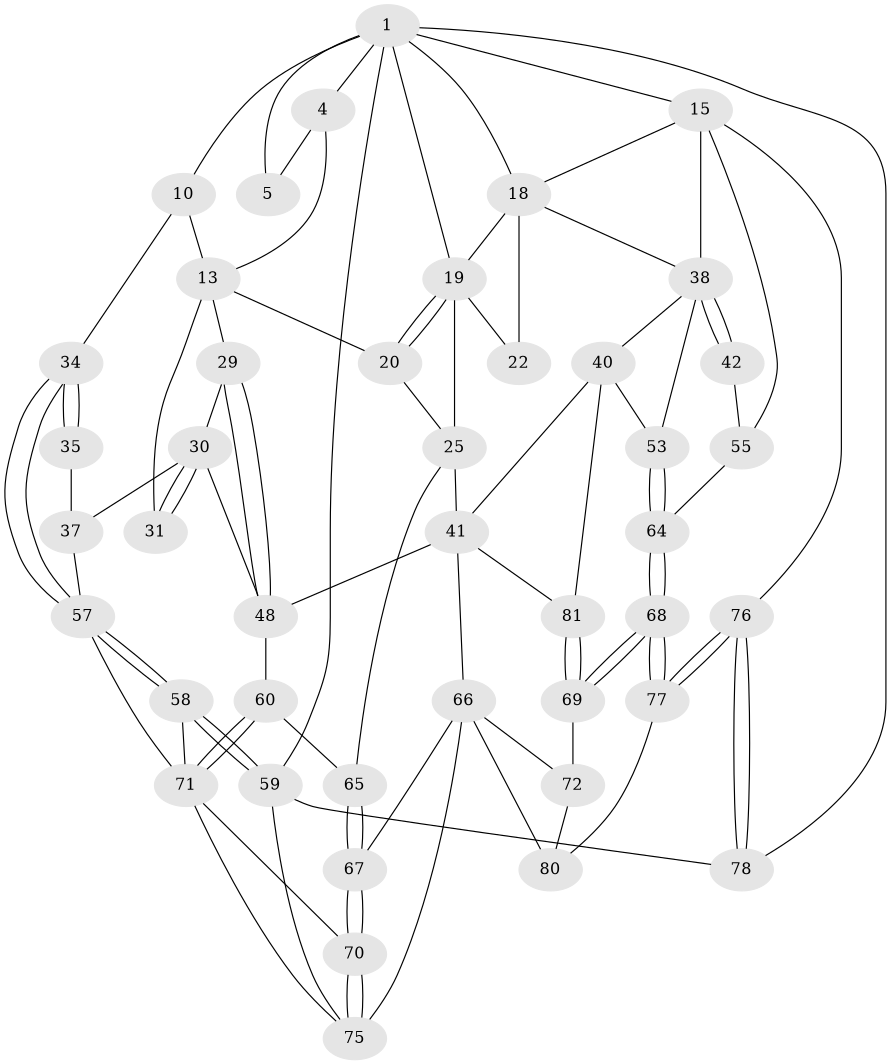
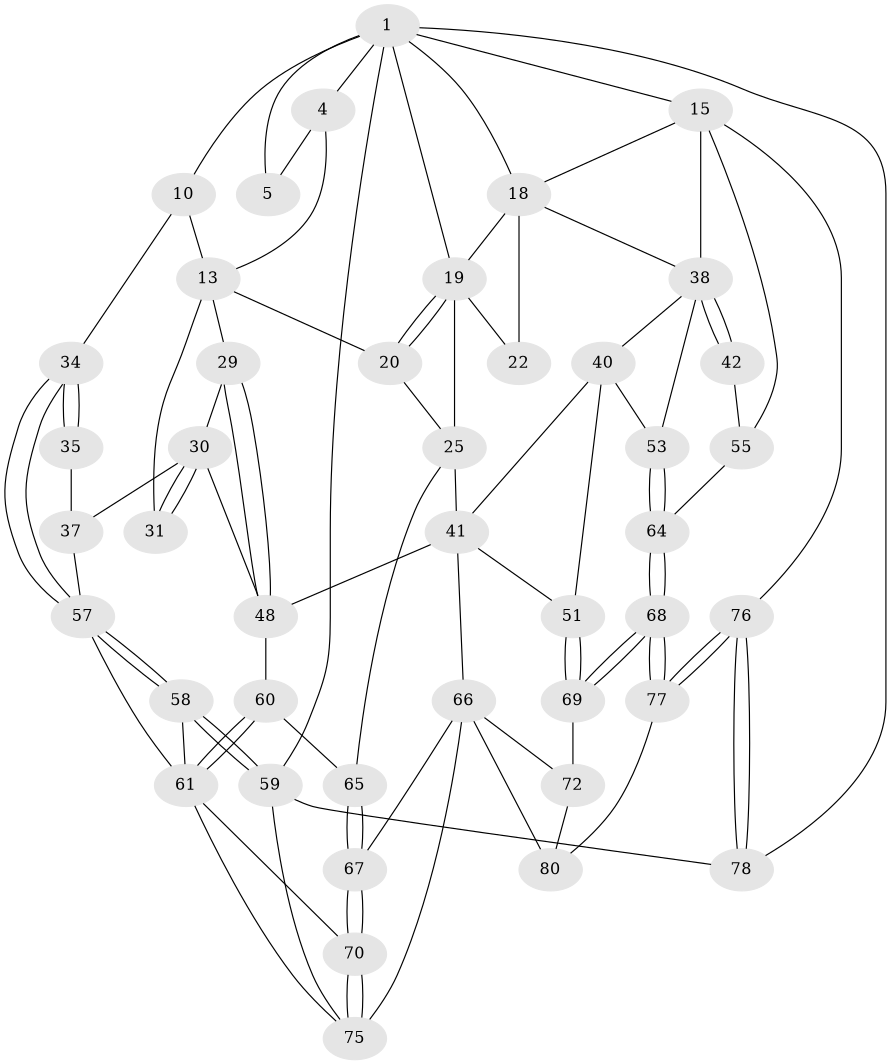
  graph {
    node [color=gray90 style=filled]
    1 [super="+2+6"]
    4 [super="+9"]
    5
    10 [super="+11+28"]
    15 [super="+16+54"]
    n6 [label=18 super="+33+18"]
    19 [super="+23"]
    59
    78
    13 [super="+14+21"]
    34
    55 [super="+56"]
    76
    38 [super="+39"]
    22
    20
    25 [super="+26"]
    75 [super="+83"]
    29
    31
    35
    57 [super="+62"]
    30 [super="+36"]
    48 [super="+49"]
    42 [super="+46"]
    64
    77
    40 [super="+50"]
    53
    41 [super="+43"]
    65
-   51 [label=81]
+   51
    66 [super="+73"]
    37
    60
    58
-   61 [super="+71" label=71]
+   61 [super="+71"]
    69
    67
    72
    80 [super="+81"]
    68
    70
    1 -- 4 [weight=2]
    1 -- 5
    1 -- 10
    1 -- 15
    1 -- n6
    1 -- 19
    1 -- 59
    1 -- 78
    4 -- 5
    4 -- 13
    10 -- 13 [weight=2]
    10 -- 34
    15 -- n6
    15 -- 55
    15 -- 76
    15 -- 38
    n6 -- 19
    n6 -- 38
    n6 -- 22
    19 -- 22 [weight=2]
    19 -- 20
    19 -- 20
    19 -- 25
    59 -- 78
    59 -- 75
    13 -- 20
    13 -- 29
    13 -- 31
    34 -- 35
    34 -- 35
    34 -- 57
    34 -- 57
    55 -- 64
    76 -- 78
    76 -- 78
    76 -- 77
    76 -- 77
    38 -- 42 [weight=2]
    38 -- 42
    38 -- 40
    38 -- 53
    20 -- 25
    25 -- 41 [weight=2]
    25 -- 65
    29 -- 30
    29 -- 48
    29 -- 48
    35 -- 37
    57 -- 58
    57 -- 58
    57 -- 61
    30 -- 31
    30 -- 31
    30 -- 48
    30 -- 37
    48 -- 60
    42 -- 55
    64 -- 68
    64 -- 68
    77 -- 80
    40 -- 53
    40 -- 41
    40 -- 51
    53 -- 64
    53 -- 64
    41 -- 48
    41 -- 51
    41 -- 66
    65 -- 67
    65 -- 67
    51 -- 69
    51 -- 69
    66 -- 75 [weight=2]
    66 -- 67
    66 -- 72
    66 -- 80 [weight=2]
    37 -- 57
    60 -- 65
    60 -- 61
    60 -- 61
    58 -- 59
    58 -- 59
    58 -- 61
    61 -- 75
    61 -- 70
    69 -- 72
    67 -- 70
    67 -- 70
    72 -- 80
    68 -- 77
    68 -- 77
    68 -- 69
    68 -- 69
    70 -- 75
    70 -- 75
  }
